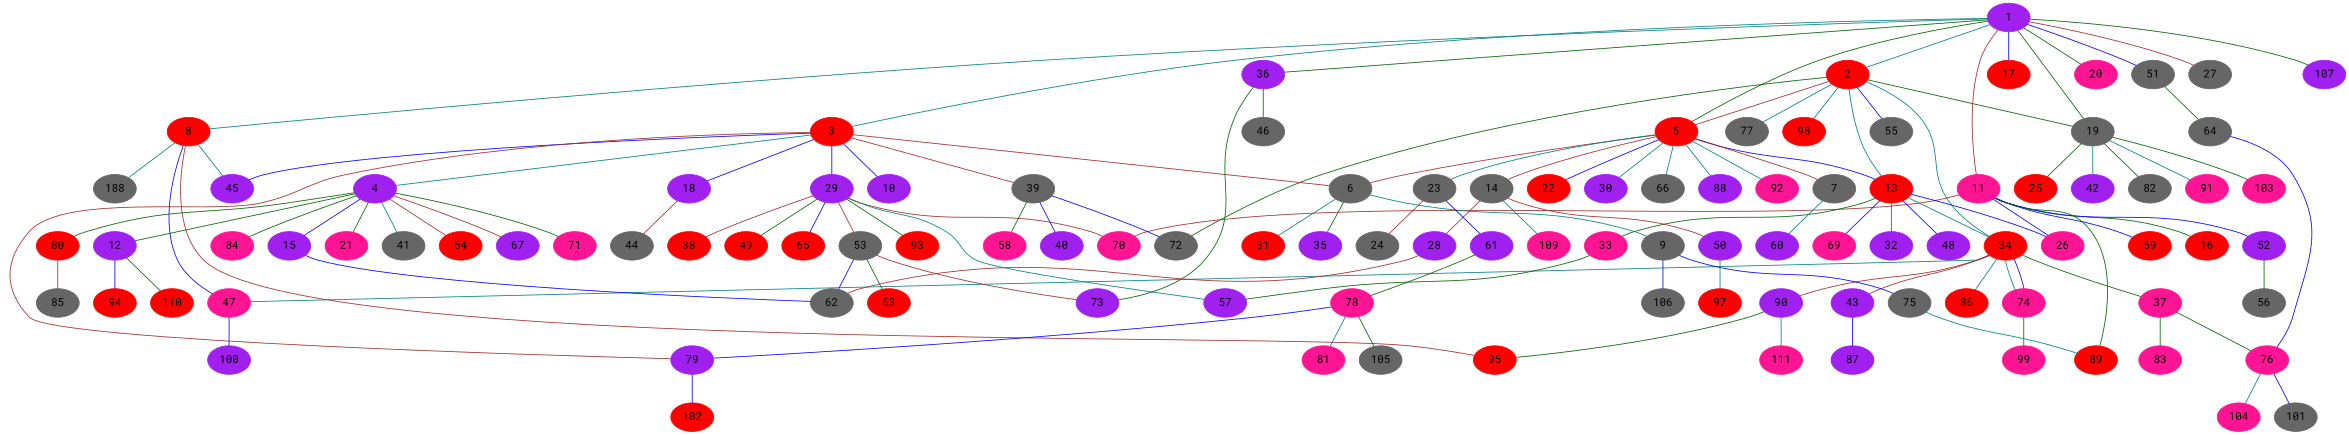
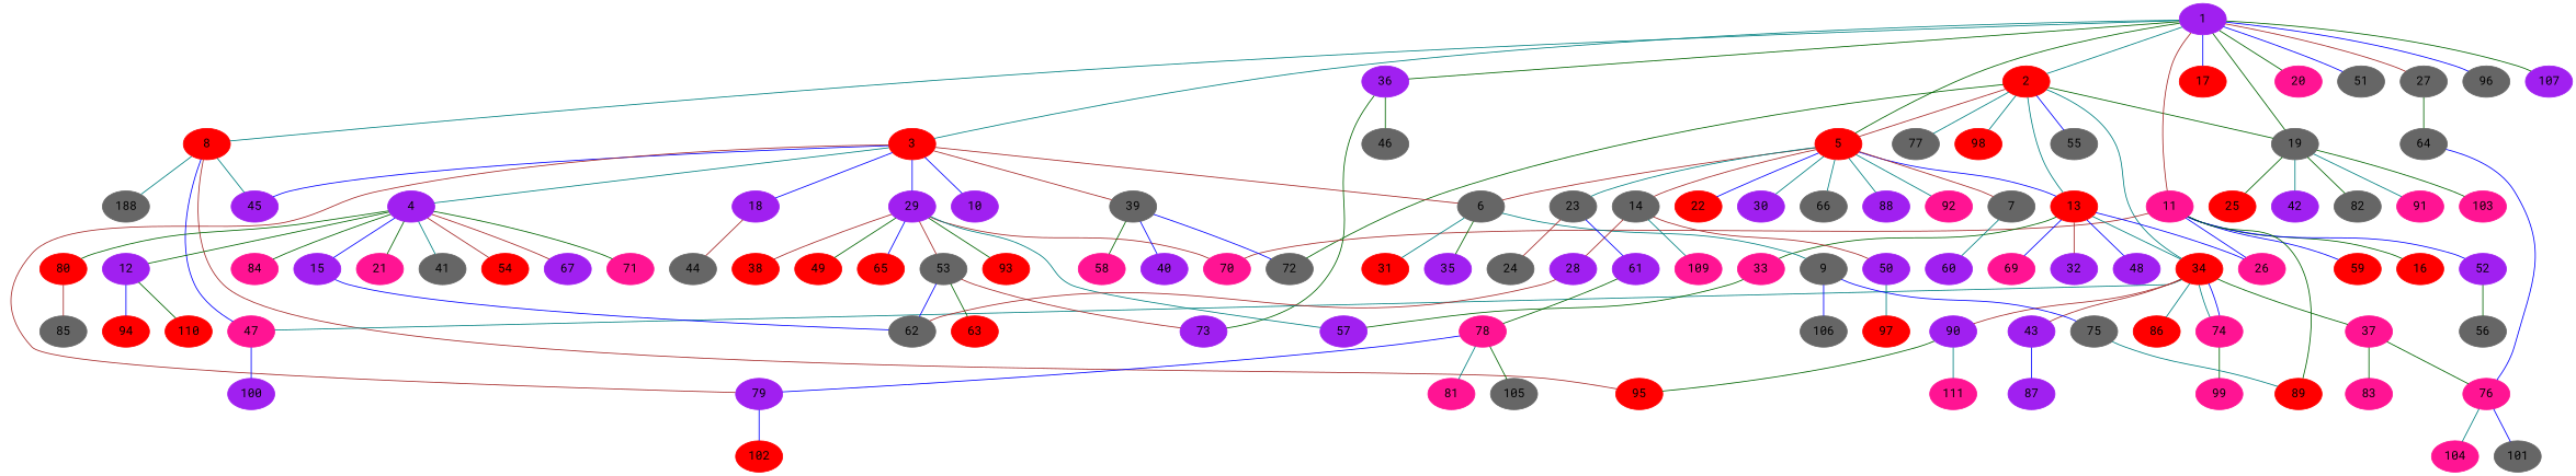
  graph {
    fontname="Roboto Mono"
    node [color=purple fontname="Roboto Mono" style=filled]
    edge [color=darkgreen fontname="Roboto Mono"]
    2 [color=red]
    1
    3 [color=red]
    5 [color=red]
    8 [color=red]
    11 [color=deeppink]
    17 [color=red]
    19 [color=gray40]
    20 [color=deeppink]
    27 [color=gray40]
    36
    51 [color=gray40]
+   96 [color=gray40]
    107
    13 [color=red]
    34 [color=red]
    55 [color=gray40]
    72 [color=gray40]
    77 [color=gray40]
    98 [color=red]
    4
    6 [color=gray40]
    10
    18
    29
    39 [color=gray40]
    45
    79
    7 [color=gray40]
    14 [color=gray40]
    22 [color=red]
    23 [color=gray40]
    30
    66 [color=gray40]
    88
    92 [color=deeppink]
    47 [color=deeppink]
    95 [color=red]
    n39 [color=gray40 label=188]
    16 [color=red]
    26 [color=deeppink]
    52
    59 [color=red]
    70 [color=deeppink]
    89 [color=red]
    25 [color=red]
    42
    82 [color=gray40]
    91 [color=deeppink]
    103 [color=deeppink]
    64 [color=gray40]
    46 [color=gray40]
    73
    32
    33 [color=deeppink]
    48
    69 [color=deeppink]
    37 [color=deeppink]
    43
    74 [color=deeppink]
    86 [color=red]
    90
    12
    15
    21 [color=deeppink]
    41 [color=gray40]
    54 [color=red]
    67
    71 [color=deeppink]
    80 [color=red]
    84 [color=deeppink]
    9 [color=gray40]
    31 [color=red]
    35
    44 [color=gray40]
    38 [color=red]
    49 [color=red]
    53 [color=gray40]
    57
    65 [color=red]
    93 [color=red]
    40
    58 [color=deeppink]
    102 [color=red]
    94 [color=red]
    110 [color=red]
    62 [color=gray40]
    85 [color=gray40]
    60
    28
    50
    109 [color=deeppink]
    24 [color=gray40]
    61
    75 [color=gray40]
    106 [color=gray40]
    100
    56 [color=gray40]
    97 [color=red]
    78 [color=deeppink]
    76 [color=deeppink]
    63 [color=red]
    83 [color=deeppink]
    87
    99 [color=deeppink]
    111 [color=deeppink]
    101 [color=gray40]
    104 [color=deeppink]
    81 [color=deeppink]
    105 [color=gray40]
    2 -- 5 [color=brown]
    2 -- 19
    2 -- 13 [color=teal]
    2 -- 34 [color=teal]
    2 -- 55 [color=blue]
    2 -- 72
    2 -- 77 [color=teal]
    2 -- 98 [color=teal]
    1 -- 2 [color=teal]
    1 -- 3 [color=teal]
    1 -- 5
    1 -- 8 [color=teal]
    1 -- 11 [color=brown]
    1 -- 17 [color=blue]
    1 -- 19
    1 -- 20
    1 -- 27 [color=brown]
    1 -- 36
    1 -- 51 [color=blue]
+   1 -- 96 [color=blue]
    1 -- 107
    3 -- 4 [color=teal]
    3 -- 6 [color=brown]
    3 -- 10 [color=blue]
    3 -- 18 [color=blue]
    3 -- 29 [color=blue]
    3 -- 39 [color=brown]
    3 -- 45 [color=blue]
    3 -- 79 [color=brown]
    5 -- 13 [color=blue]
    5 -- 6 [color=brown]
    5 -- 7 [color=brown]
    5 -- 14 [color=brown]
    5 -- 22 [color=blue]
    5 -- 23 [color=teal]
    5 -- 30 [color=teal]
    5 -- 66 [color=teal]
    5 -- 88 [color=teal]
    5 -- 92 [color=teal]
    8 -- 45 [color=teal]
    8 -- 47 [color=blue]
    8 -- 95 [color=brown]
    8 -- n39 [color=teal]
    11 -- 16
    11 -- 26 [color=blue]
    11 -- 52 [color=blue]
    11 -- 59 [color=blue]
    11 -- 70 [color=brown]
    11 -- 89
    19 -- 25
    19 -- 42 [color=teal]
    19 -- 82
    19 -- 91 [color=teal]
    19 -- 103
-   51 -- 64
+   27 -- 64
    36 -- 46
    36 -- 73
    13 -- 34 [color=teal]
    13 -- 26 [color=blue]
    13 -- 32 [color=brown]
    13 -- 33
    13 -- 48 [color=blue]
    13 -- 69 [color=blue]
    34 -- 47 [color=teal]
    34 -- 37
    34 -- 43 [color=brown]
    34 -- 74 [color=teal]
    34 -- 74 [color=blue]
    34 -- 86 [color=teal]
    34 -- 90 [color=brown]
    4 -- 12
    4 -- 15 [color=blue]
    4 -- 21
    4 -- 41 [color=teal]
    4 -- 54 [color=brown]
    4 -- 67 [color=brown]
    4 -- 71
    4 -- 80
    4 -- 84
    6 -- 9 [color=teal]
    6 -- 31 [color=teal]
    6 -- 35
    18 -- 44 [color=brown]
    29 -- 70 [color=brown]
    29 -- 38 [color=brown]
    29 -- 49
    29 -- 53 [color=brown]
    29 -- 57 [color=teal]
    29 -- 65 [color=blue]
    29 -- 93
    39 -- 72 [color=blue]
    39 -- 40 [color=blue]
    39 -- 58
    79 -- 102 [color=blue]
    7 -- 60 [color=teal]
    14 -- 28 [color=brown]
    14 -- 50 [color=brown]
    14 -- 109 [color=teal]
    23 -- 24 [color=brown]
    23 -- 61 [color=blue]
    47 -- 100 [color=blue]
    52 -- 56
    64 -- 76 [color=blue]
    33 -- 57
    37 -- 76
    37 -- 83
    43 -- 87 [color=blue]
    74 -- 99
    90 -- 95
    90 -- 111 [color=teal]
    12 -- 94 [color=blue]
    12 -- 110
    15 -- 62 [color=blue]
    80 -- 85 [color=brown]
    9 -- 75 [color=blue]
    9 -- 106 [color=blue]
    53 -- 73 [color=brown]
    53 -- 62 [color=blue]
    53 -- 63
    28 -- 62 [color=brown]
    50 -- 97 [color=teal]
    61 -- 78
    75 -- 89 [color=teal]
    78 -- 79 [color=blue]
    78 -- 81 [color=teal]
    78 -- 105
    76 -- 101 [color=blue]
    76 -- 104 [color=teal]
  }
